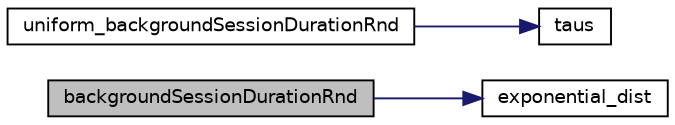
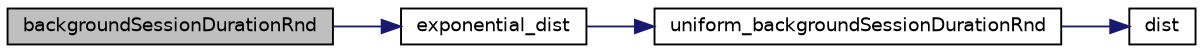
  digraph {
    rankdir=LR
    node [color=black fillcolor=white fontname=Helvetica fontsize=10 shape=record style=filled]
    edge [color=midnightblue fontname=Helvetica fontsize=10 labelfontname=Helvetica labelfontsize=10 style=solid]
    n1 [fillcolor=grey75 fontcolor=black height=0.2 label=backgroundSessionDurationRnd width=0.4]
    n2 [height=0.2 label=exponential_dist width=0.4]
    n3 [height=0.2 label=uniform_backgroundSessionDurationRnd width=0.4]
-   n4 [height=0.2 label=taus width=0.4]
+   n4 [height=0.2 label=dist width=0.4]
    n1 -> n2
+   n2 -> n3
    n3 -> n4
  }
